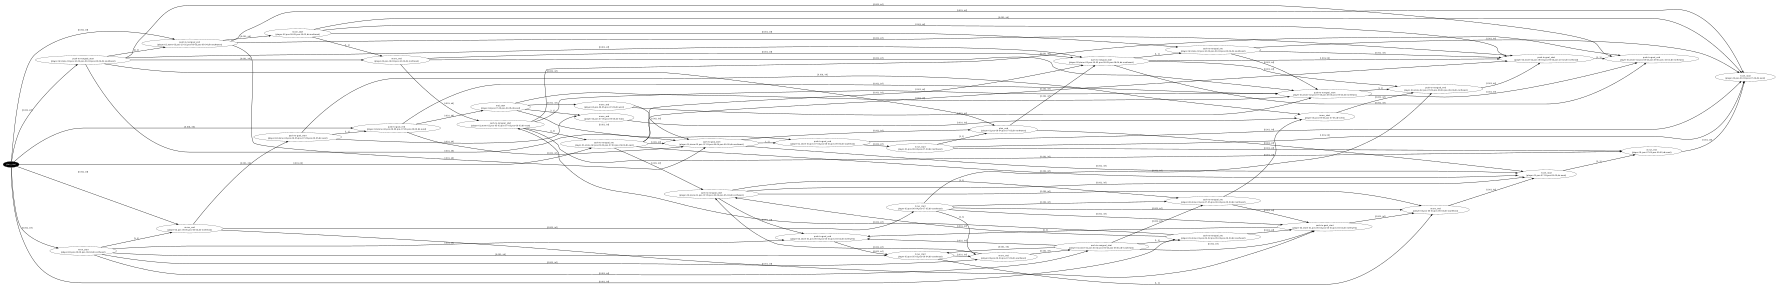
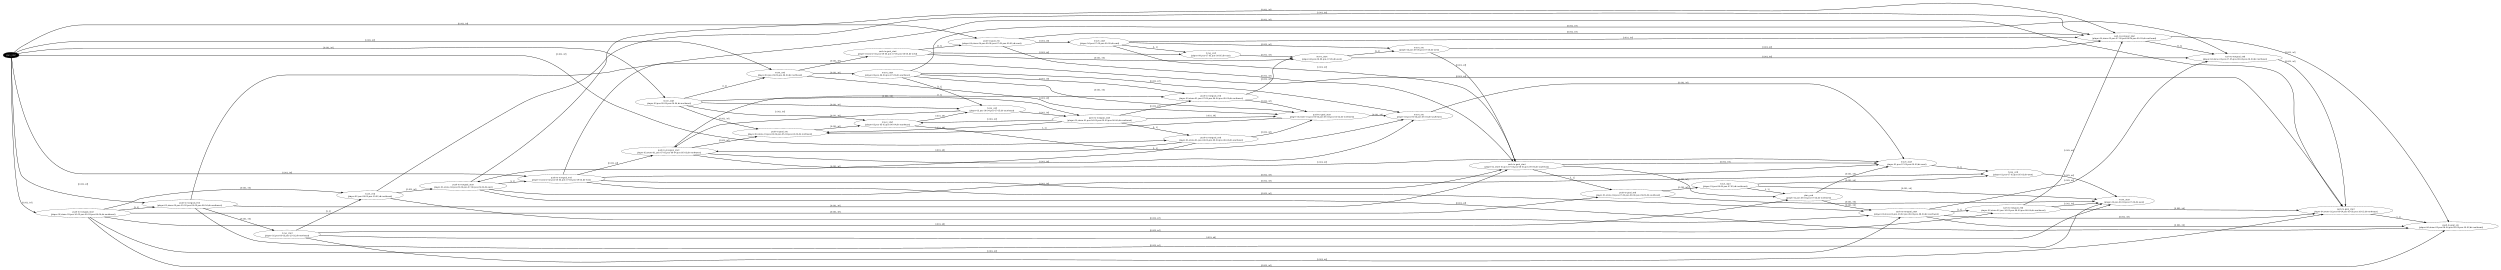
  digraph {
    fontname="Liberation Sans"
    rankdir=LR
    node [fontname="Liberation Sans"]
    edge [color=black fontname="Liberation Sans" penwidth=2]
    n1 [fillcolor=black fontcolor=white label=plan_start style=filled]
    n2 [label="push-to-nongoal_start\n(player-02,stone-03,pos-10-02,pos-09-03,pos-08-04,dir-southwest)"]
    n3 [label="push-to-nongoal_end\n(player-02,stone-03,pos-10-02,pos-09-03,pos-08-04,dir-southwest)"]
    n4 [label="move_start\n(player-03,pos-05-05,pos-06-04,dir-northeast)"]
    n5 [label="move_end\n(player-03,pos-05-05,pos-06-04,dir-northeast)"]
    n6 [label="push-to-goal_end\n(player-04,stone-04,pos-09-05,pos-07-05,pos-05-05,dir-west)"]
    n7 [label="push-to-nongoal_end\n(player-01,stone-01,pos-04-02,pos-05-03,pos-06-04,dir-southeast)"]
    n8 [label="push-to-nongoal_end\n(player-01,stone-02,pos-05-03,pos-07-03,pos-09-03,dir-east)"]
    n9 [label="move_end\n(player-02,pos-09-03,pos-10-02,dir-northeast)"]
    n10 [label="push-to-goal_end\n(player-01,stone-03,pos-07-03,pos-08-04,pos-09-05,dir-southeast)"]
    n11 [label="plan_end\n(player-01,pos-08-04,pos-07-03,dir-northwest)"]
    n12 [label="push-to-nongoal_start\n(player-02,stone-02,pos-10-02,pos-09-03,pos-08-04,dir-southwest)"]
    n13 [label="push-to-goal_end\n(player-04,stone-02,pos-08-04,pos-09-03,pos-10-02,dir-northeast)"]
    n14 [label="move_start\n(player-02,pos-09-03,pos-10-02,dir-northeast)"]
    n15 [label="push-to-goal_start\n(player-01,stone-03,pos-07-03,pos-08-04,pos-09-05,dir-southeast)"]
    n16 [label="move_start\n(player-02,pos-09-03,pos-07-03,dir-west)"]
    n17 [label="push-to-goal_start\n(player-04,stone-02,pos-08-04,pos-09-03,pos-10-02,dir-northeast)"]
    n18 [label="move_end\n(player-03,pos-06-04,pos-07-05,dir-southeast)"]
    n19 [label="push-to-nongoal_start\n(player-01,stone-01,pos-04-02,pos-05-03,pos-06-04,dir-southeast)"]
    n20 [label="push-to-goal_end\n(player-03,stone-01,pos-06-04,pos-05-03,pos-04-02,dir-northwest)"]
    n21 [label="move_start\n(player-03,pos-05-03,pos-06-04,dir-southeast)"]
    n22 [label="push-to-goal_start\n(player-04,stone-04,pos-09-05,pos-07-05,pos-05-05,dir-west)"]
    n23 [label="move_start\n(player-03,pos-06-04,pos-07-05,dir-southeast)"]
    n24 [label="push-to-goal_start\n(player-03,stone-01,pos-06-04,pos-05-03,pos-04-02,dir-northwest)"]
    n25 [label="push-to-nongoal_start\n(player-04,stone-02,pos-07-05,pos-08-04,pos-09-03,dir-northeast)"]
-   n26 [label="end_start\n(player-04,pos-07-05,pos-09-05,dir-east)"]
+   n26 [label="move_start\n(player-04,pos-07-05,pos-09-05,dir-east)"]
    n27 [label="push-to-nongoal_start\n(player-01,stone-02,pos-05-03,pos-07-03,pos-09-03,dir-east)"]
    n28 [label="push-to-nongoal_start\n(player-03,stone-01,pos-07-05,pos-06-04,pos-05-03,dir-northwest)"]
    n29 [label="move_start\n(player-01,pos-07-03,pos-05-03,dir-west)"]
    n30 [label="move_start\n(player-01,pos-08-04,pos-07-03,dir-northwest)"]
    n31 [label="push-to-nongoal_end\n(player-02,stone-02,pos-10-02,pos-09-03,pos-08-04,dir-southwest)"]
    n32 [label="push-to-nongoal_end\n(player-04,stone-02,pos-07-05,pos-08-04,pos-09-03,dir-northeast)"]
    n33 [label="push-to-nongoal_end\n(player-03,stone-01,pos-07-05,pos-06-04,pos-05-03,dir-northwest)"]
    n34 [label="move_end\n(player-03,pos-05-03,pos-06-04,dir-southeast)"]
    n35 [label="move_end\n(player-04,pos-07-05,pos-09-05,dir-east)"]
    n36 [label="move_start\n(player-04,pos-09-05,pos-07-05,dir-west)"]
    n37 [label="move_end\n(player-01,pos-07-03,pos-05-03,dir-west)"]
    n38 [label="move_end\n(player-04,pos-09-05,pos-07-05,dir-west)"]
    n1 -> n2 [label="[0.001, inf]"]
    n1 -> n3 [label="[0.001, inf]"]
    n1 -> n4 [label="[0.001, inf]"]
    n1 -> n5 [label="[0.001, inf]"]
    n1 -> n6 [label="[0.001, inf]"]
    n1 -> n7 [label="[0.001, inf]"]
    n1 -> n8 [label="[0.001, inf]"]
    n2 -> n3 [label="[1, 1]"]
    n2 -> n9 [label="[0.001, inf]"]
    n2 -> n10 [label="[0.001, inf]"]
    n2 -> n11 [label="[0.001, inf]"]
    n2 -> n12 [label="[0.001, inf]"]
    n2 -> n13 [label="[0.001, inf]"]
    n3 -> n14 [label="[0.001, inf]"]
    n3 -> n15 [label="[0.001, inf]"]
    n3 -> n16 [label="[0.001, inf]"]
    n3 -> n17 [label="[0.001, inf]"]
    n4 -> n5 [label="[1, 1]"]
    n4 -> n18 [label="[0.001, inf]"]
    n4 -> n19 [label="[0.001, inf]"]
    n4 -> n20 [label="[0.001, inf]"]
    n4 -> n21 [label="[0.001, inf]"]
    n5 -> n22 [label="[0.001, inf]"]
    n5 -> n23 [label="[0.001, inf]"]
    n5 -> n24 [label="[0.001, inf]"]
    n6 -> n15 [label="[0.001, inf]"]
    n6 -> n25 [label="[0.001, inf]"]
    n6 -> n26 [label="[0.001, inf]"]
    n7 -> n24 [label="[0.001, inf]"]
    n7 -> n27 [label="[0.001, inf]"]
    n7 -> n28 [label="[0.001, inf]"]
    n8 -> n12 [label="[0.001, inf]"]
    n8 -> n15 [label="[0.001, inf]"]
    n8 -> n17 [label="[0.001, inf]"]
    n8 -> n28 [label="[0.001, inf]"]
    n8 -> n29 [label="[0.001, inf]"]
    n9 -> n12 [label="[0.001, inf]"]
    n9 -> n25 [label="[0.001, inf]"]
    n9 -> n27 [label="[0.001, inf]"]
    n10 -> n16 [label="[0.001, inf]"]
    n10 -> n30 [label="[0.001, inf]"]
    n11 -> n12 [label="[0.001, inf]"]
    n11 -> n29 [label="[0.001, inf]"]
    n12 -> n13 [label="[0.001, inf]"]
    n12 -> n17 [label="[0.001, inf]"]
    n12 -> n31 [label="[1, 1]"]
    n12 -> n32 [label="[0.001, inf]"]
    n14 -> n9 [label="[1, 1]"]
    n14 -> n16 [label="[0.001, inf]"]
    n14 -> n17 [label="[0.001, inf]"]
    n14 -> n31 [label="[0.001, inf]"]
    n15 -> n10 [label="[1, 1]"]
    n15 -> n11 [label="[0.001, inf]"]
    n15 -> n29 [label="[0.001, inf]"]
    n17 -> n13 [label="[1, 1]"]
    n18 -> n19 [label="[0.001, inf]"]
    n18 -> n28 [label="[0.001, inf]"]
    n19 -> n7 [label="[1, 1]"]
    n19 -> n20 [label="[0.001, inf]"]
    n19 -> n21 [label="[0.001, inf]"]
    n19 -> n24 [label="[0.001, inf]"]
    n19 -> n33 [label="[0.001, inf]"]
    n20 -> n21 [label="[0.001, inf]"]
    n21 -> n18 [label="[0.001, inf]"]
    n21 -> n34 [label="[1, 1]"]
    n22 -> n6 [label="[1, 1]"]
    n22 -> n35 [label="[0.001, inf]"]
    n22 -> n36 [label="[0.001, inf]"]
    n23 -> n18 [label="[1, 1]"]
    n23 -> n24 [label="[0.001, inf]"]
    n23 -> n32 [label="[0.001, inf]"]
    n23 -> n33 [label="[0.001, inf]"]
    n23 -> n34 [label="[0.001, inf]"]
    n24 -> n20 [label="[1, 1]"]
    n24 -> n34 [label="[0.001, inf]"]
    n25 -> n13 [label="[0.001, inf]"]
    n25 -> n32 [label="[1, 1]"]
    n26 -> n15 [label="[0.001, inf]"]
    n26 -> n25 [label="[0.001, inf]"]
    n26 -> n35 [label="[1, 1]"]
    n26 -> n38 [label="[0.001, inf]"]
    n27 -> n8 [label="[1, 1]"]
    n27 -> n13 [label="[0.001, inf]"]
    n27 -> n25 [label="[0.001, inf]"]
    n27 -> n37 [label="[0.001, inf]"]
    n28 -> n20 [label="[0.001, inf]"]
    n28 -> n29 [label="[0.001, inf]"]
    n28 -> n33 [label="[1, 1]"]
    n28 -> n34 [label="[0.001, inf]"]
    n29 -> n37 [label="[1, 1]"]
    n30 -> n11 [label="[1, 1]"]
    n30 -> n16 [label="[0.001, inf]"]
    n30 -> n37 [label="[0.001, inf]"]
    n31 -> n16 [label="[0.001, inf]"]
    n31 -> n17 [label="[0.001, inf]"]
    n31 -> n25 [label="[0.001, inf]"]
    n32 -> n17 [label="[0.001, inf]"]
    n33 -> n24 [label="[0.001, inf]"]
    n33 -> n36 [label="[0.001, inf]"]
    n34 -> n29 [label="[0.001, inf]"]
    n35 -> n36 [label="[0.001, inf]"]
    n36 -> n32 [label="[0.001, inf]"]
+   n36 -> n38 [label="[1, 1]"]
    n37 -> n16 [label="[0.001, inf]"]
    n38 -> n15 [label="[0.001, inf]"]
    n38 -> n25 [label="[0.001, inf]"]
  }
